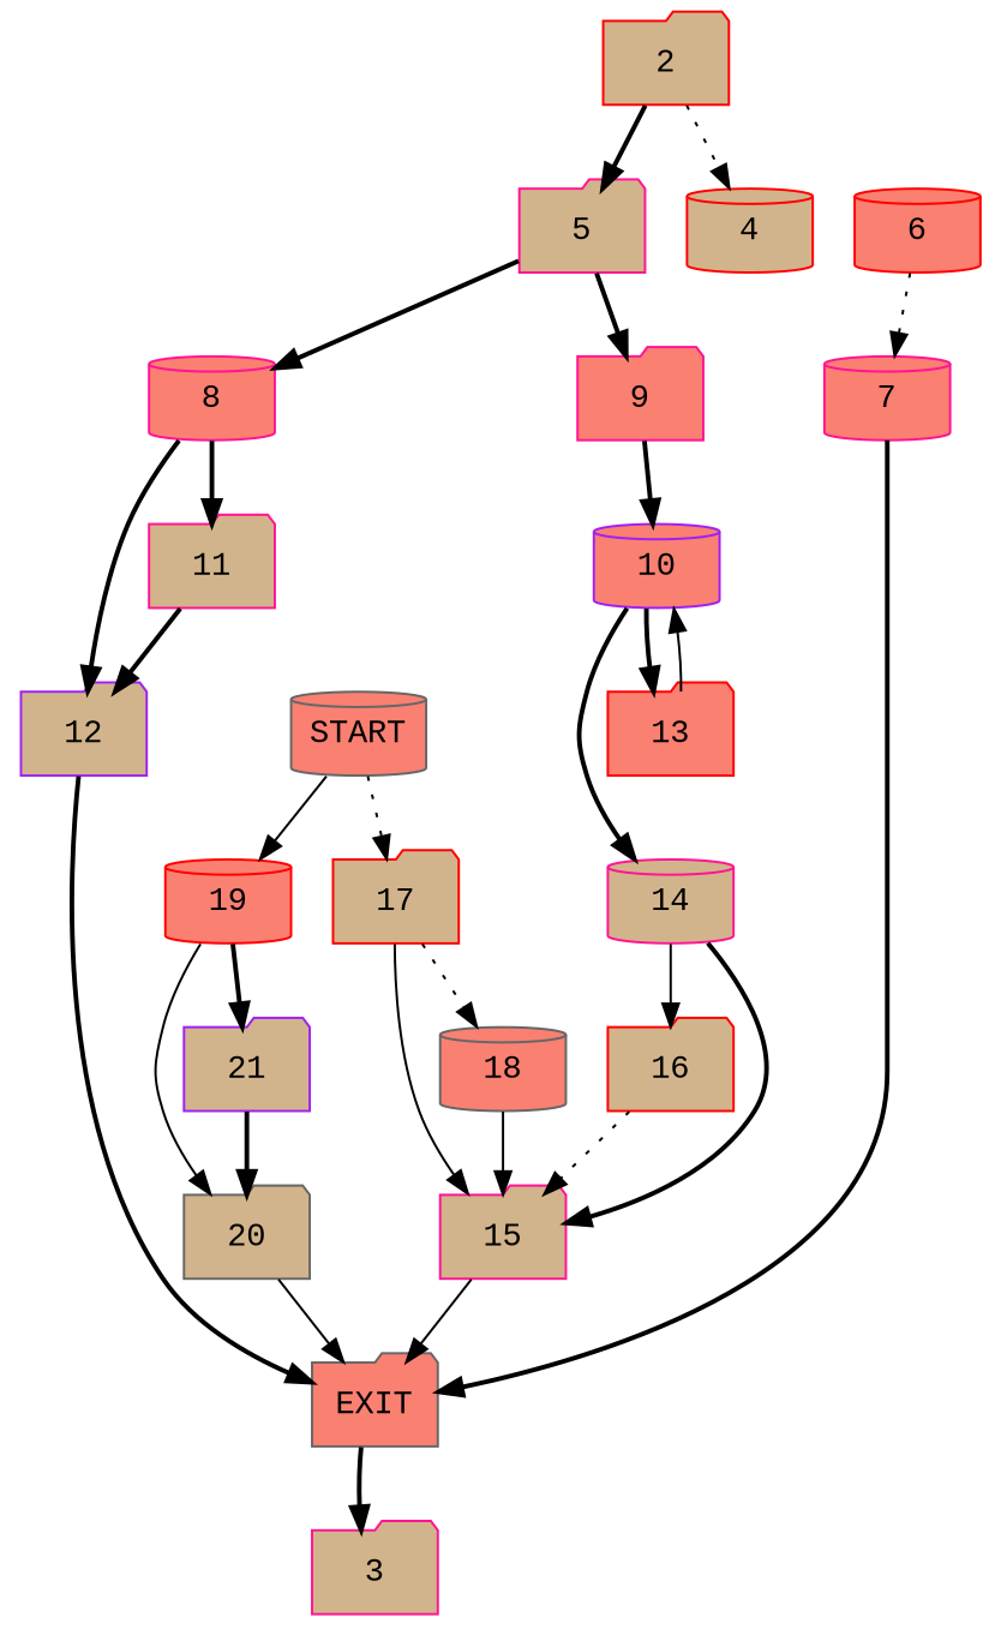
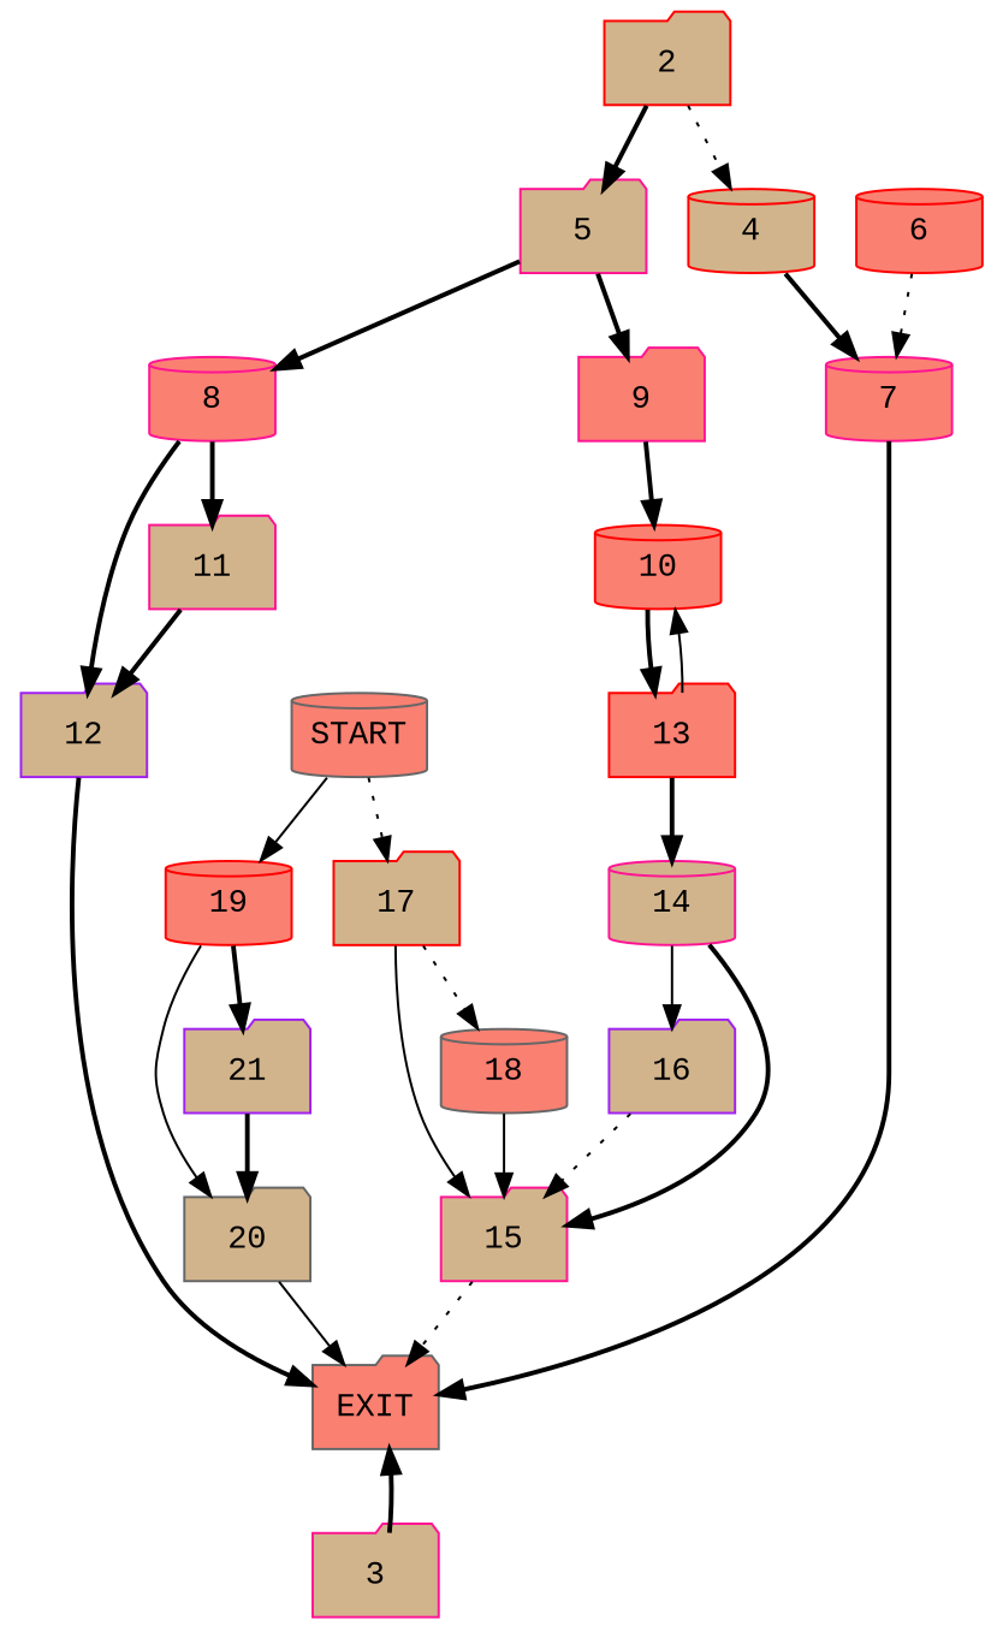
  digraph {
    fontname="Liberation Mono"
    node [color=deeppink fillcolor=tan fontname="Liberation Mono" shape=folder style=filled]
    edge [fontname="Liberation Mono" style=bold]
    n1 [color=gray40 fillcolor=salmon label=START shape=cylinder]
    17 [color=red]
    19 [color=red fillcolor=salmon shape=cylinder]
    15
    18 [color=gray40 fillcolor=salmon shape=cylinder]
    20 [color=gray40]
    21 [color=purple]
    n8 [color=gray40 fillcolor=salmon label=EXIT]
    2 [color=red]
    4 [color=red shape=cylinder]
    5
    3
    7 [fillcolor=salmon shape=cylinder]
    8 [fillcolor=salmon shape=cylinder]
    9 [fillcolor=salmon]
    6 [color=red fillcolor=salmon shape=cylinder]
    11
    12 [color=purple]
-   10 [color=purple fillcolor=salmon shape=cylinder]
+   10 [color=red fillcolor=salmon shape=cylinder]
    13 [color=red fillcolor=salmon]
    14 [shape=cylinder]
-   16 [color=red]
+   16 [color=purple]
    n1 -> 17 [style=dotted]
    n1 -> 19 [style=solid]
    17 -> 15 [style=solid]
    17 -> 18 [style=dotted]
    19 -> 20 [style=solid]
    19 -> 21
-   15 -> n8 [style=solid]
+   15 -> n8 [style=dotted]
    18 -> 15 [style=solid]
    20 -> n8 [style=solid]
    21 -> 20
    2 -> 4 [style=dotted]
    2 -> 5
+   4 -> 7
    5 -> 8
    5 -> 9
-   n8 -> 3
+   3 -> n8
    7 -> n8
    8 -> 11
    8 -> 12
    9 -> 10
    6 -> 7 [style=dotted]
    11 -> 12
    12 -> n8
    10 -> 13
-   10 -> 14
+   13 -> 14
    13 -> 10 [style=solid]
    14 -> 15
    14 -> 16 [style=solid]
    16 -> 15 [style=dotted]
  }
